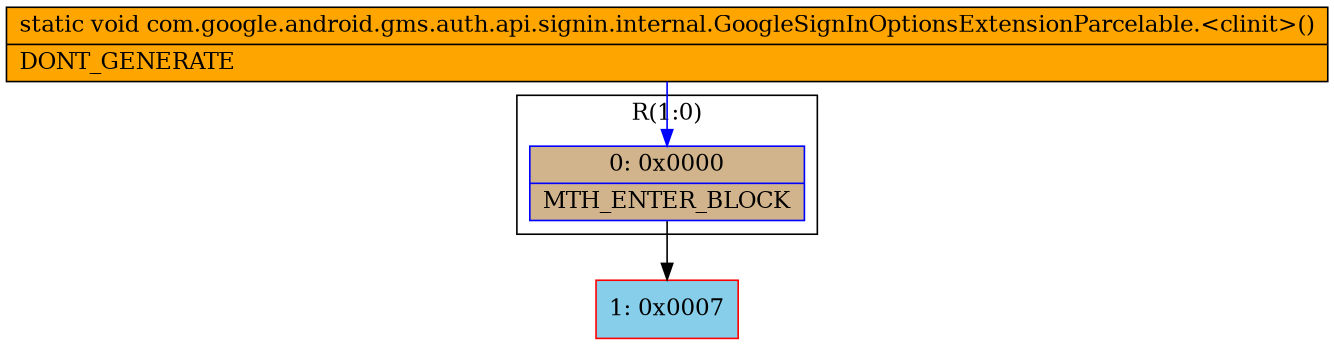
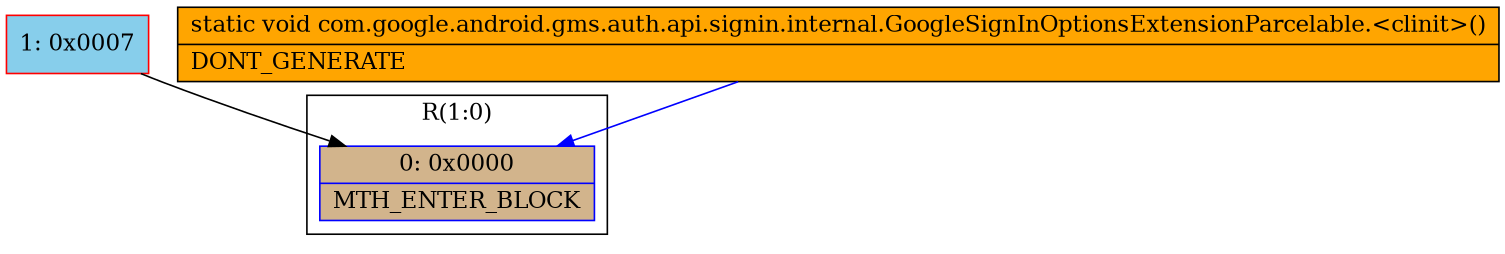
  digraph {
    node [shape=record style=filled]
    edge [style=solid]
    n1 [color=blue label="{0\:\ 0x0000|MTH_ENTER_BLOCK\l}" fillcolor=tan]
    n2 [color=red label="{1\:\ 0x0007}" fillcolor=skyblue]
    n3 [label="{static void com.google.android.gms.auth.api.signin.internal.GoogleSignInOptionsExtensionParcelable.\<clinit\>()  | DONT_GENERATE\l}" fillcolor=orange]
    subgraph cluster_1 {
      label="R(1:0)"
      n1
    }
-   n1 -> n2 [color=black]
+   n2 -> n1 [color=black]
    n3 -> n1 [color=blue]
  }
